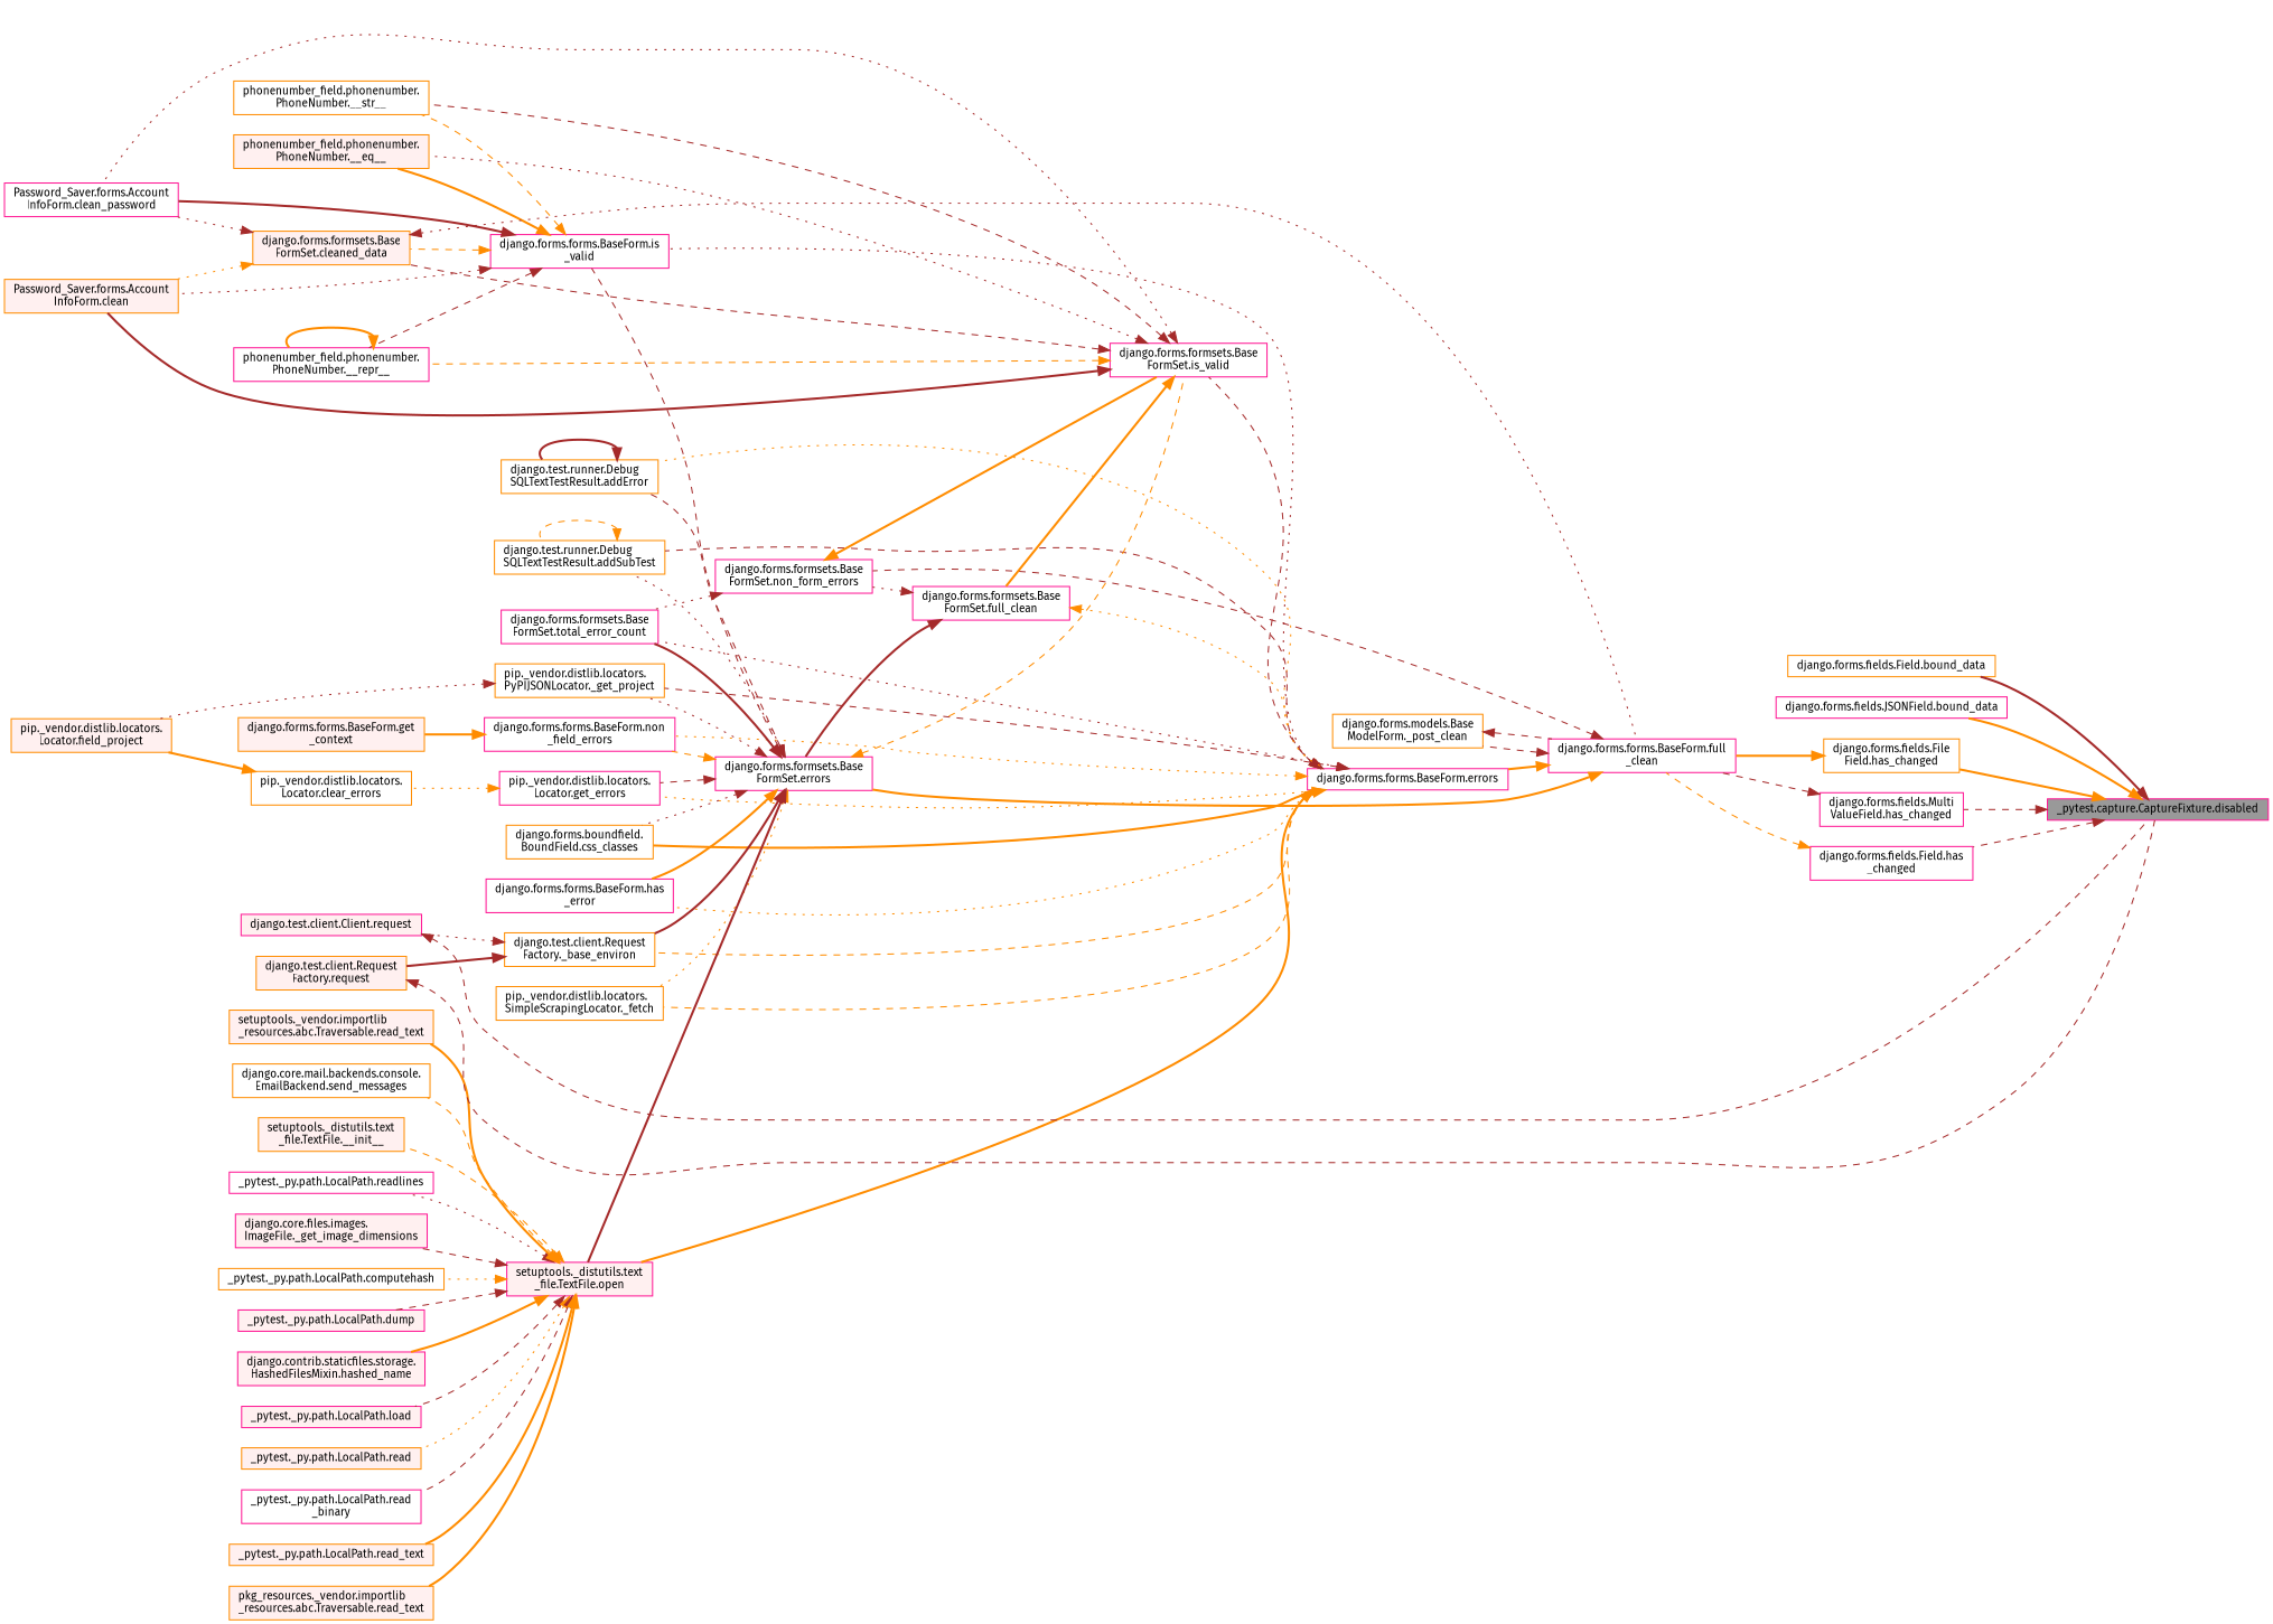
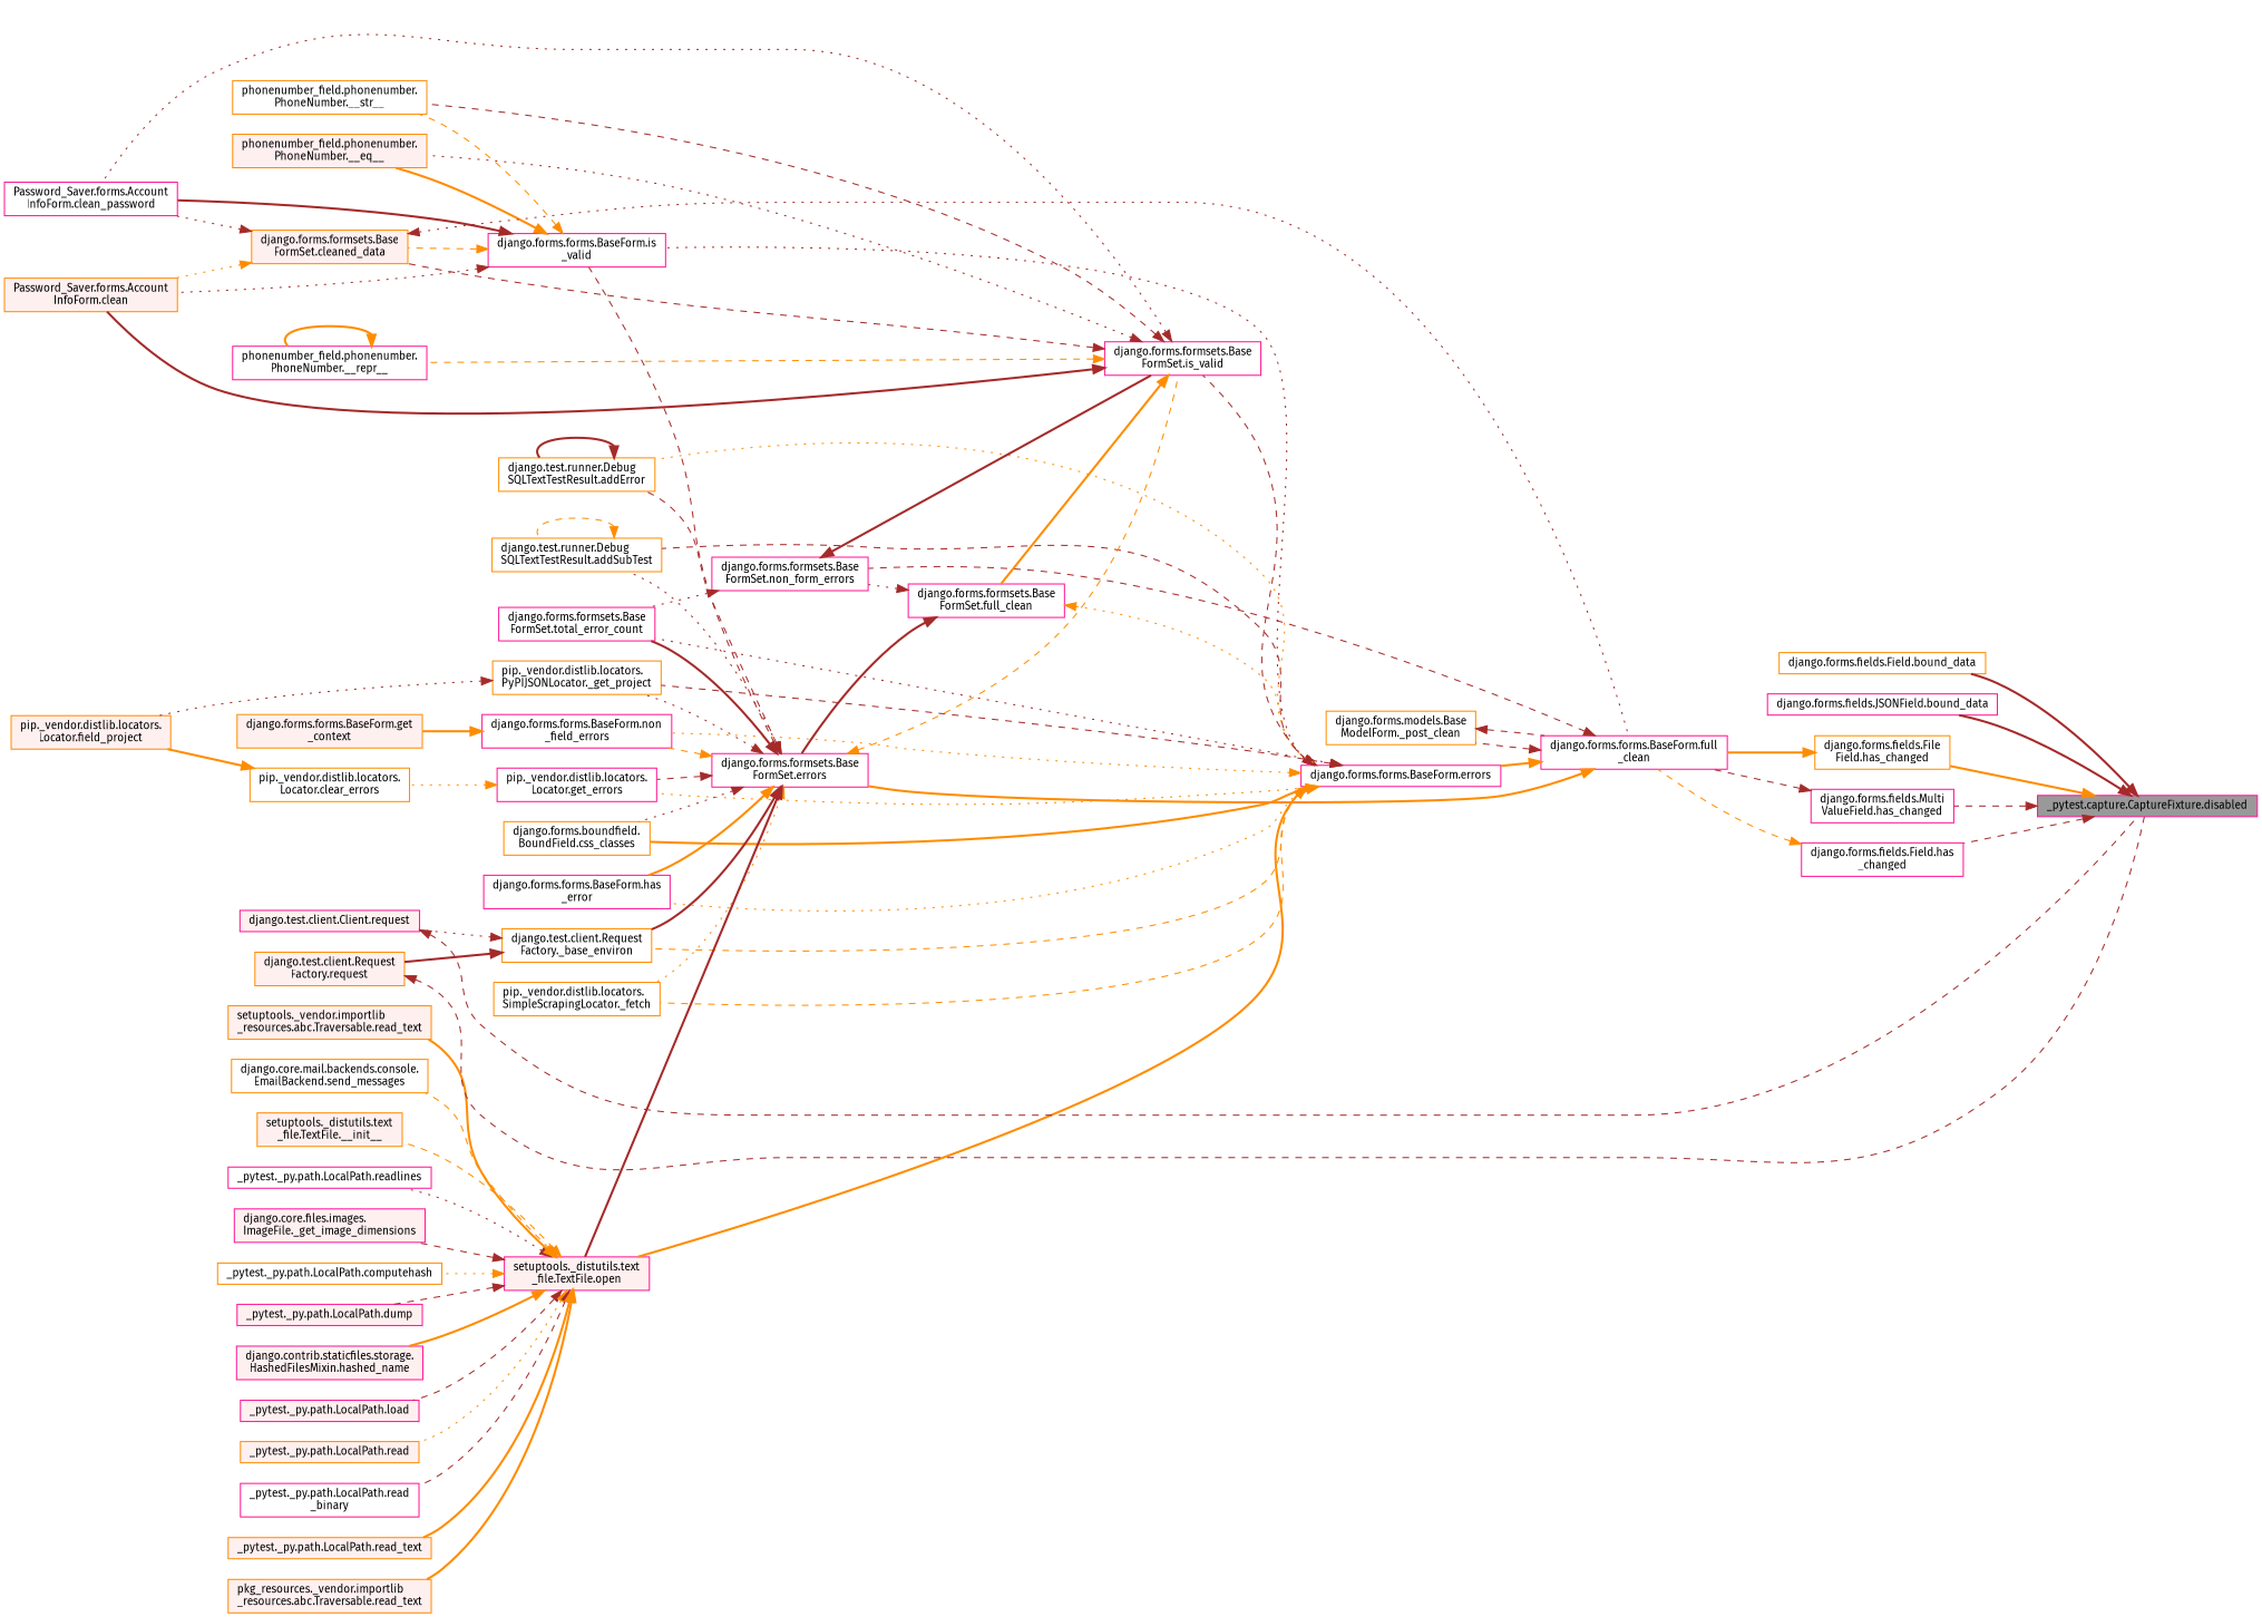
  digraph {
    fontname="Fira Sans"
    rankdir=RL
    node [color=deeppink fillcolor=white fontname="Fira Sans" fontsize=10 shape=box style=filled]
    edge [color=brown dir=back fontname="Fira Sans" fontsize=10 labelfontname=Helvetica labelfontsize=10 style=dashed]
    n1 [fillcolor=grey60 fontcolor=black height=0.2 label="_pytest.capture.CaptureFixture.disabled" width=0.4]
    n2 [color=darkorange height=0.2 label="django.forms.fields.Field.bound_data" width=0.4]
    n3 [height=0.2 label="django.forms.fields.JSONField.bound_data" width=0.4]
    n4 [height=0.2 label="django.forms.fields.Field.has\l_changed" width=0.4]
    n5 [color=darkorange height=0.2 label="django.forms.fields.File\lField.has_changed" width=0.4]
    n6 [height=0.2 label="django.forms.fields.Multi\lValueField.has_changed" width=0.4]
    n7 [height=0.2 label="django.forms.forms.BaseForm.full\l_clean" width=0.4]
    n8 [color=darkorange height=0.2 label="django.forms.models.Base\lModelForm._post_clean" width=0.4]
    n9 [height=0.2 label="django.forms.forms.BaseForm.errors" width=0.4]
    n10 [height=0.2 label="django.forms.formsets.Base\lFormSet.errors" width=0.4]
    n11 [height=0.2 label="django.forms.formsets.Base\lFormSet.non_form_errors" width=0.4]
    n12 [color=darkorange height=0.2 label="django.test.client.Request\lFactory._base_environ" width=0.4]
    n13 [color=darkorange height=0.2 label="pip._vendor.distlib.locators.\lSimpleScrapingLocator._fetch" width=0.4]
    n14 [color=darkorange height=0.2 label="pip._vendor.distlib.locators.\lPyPIJSONLocator._get_project" width=0.4]
    n15 [color=darkorange height=0.2 label="django.test.runner.Debug\lSQLTextTestResult.addError" width=0.4]
    n16 [color=darkorange height=0.2 label="django.test.runner.Debug\lSQLTextTestResult.addSubTest" width=0.4]
    n17 [color=darkorange height=0.2 label="django.forms.boundfield.\lBoundField.css_classes" width=0.4]
    n18 [height=0.2 label="pip._vendor.distlib.locators.\lLocator.get_errors" width=0.4]
    n19 [height=0.2 label="django.forms.forms.BaseForm.has\l_error" width=0.4]
    n20 [height=0.2 label="django.forms.forms.BaseForm.is\l_valid" width=0.4]
    n21 [height=0.2 label="django.forms.formsets.Base\lFormSet.is_valid" width=0.4]
    n22 [height=0.2 label="django.forms.forms.BaseForm.non\l_field_errors" width=0.4]
    n23 [fillcolor="#FFF0F0" height=0.2 label="setuptools._distutils.text\l_file.TextFile.open" width=0.4]
    n24 [height=0.2 label="django.forms.formsets.Base\lFormSet.total_error_count" width=0.4]
    n25 [fillcolor="#FFF0F0" height=0.2 label="django.test.client.Client.request" width=0.4]
    n26 [color=darkorange fillcolor="#FFF0F0" height=0.2 label="django.test.client.Request\lFactory.request" width=0.4]
    n27 [color=darkorange fillcolor="#FFF0F0" height=0.2 label="pip._vendor.distlib.locators.\lLocator.field_project" width=0.4]
    n28 [color=darkorange height=0.2 label="pip._vendor.distlib.locators.\lLocator.clear_errors" width=0.4]
    n29 [color=darkorange fillcolor="#FFF0F0" height=0.2 label="phonenumber_field.phonenumber.\lPhoneNumber.__eq__" width=0.4]
    n30 [height=0.2 label="phonenumber_field.phonenumber.\lPhoneNumber.__repr__" width=0.4]
    n31 [color=darkorange height=0.2 label="phonenumber_field.phonenumber.\lPhoneNumber.__str__" width=0.4]
    n32 [color=darkorange fillcolor="#FFF0F0" height=0.2 label="Password_Saver.forms.Account\lInfoForm.clean" width=0.4]
    n33 [height=0.2 label="Password_Saver.forms.Account\lInfoForm.clean_password" width=0.4]
    n34 [color=darkorange fillcolor="#FFF0F0" height=0.2 label="django.forms.formsets.Base\lFormSet.cleaned_data" width=0.4]
    n35 [height=0.2 label="django.forms.formsets.Base\lFormSet.full_clean" width=0.4]
    n36 [color=darkorange fillcolor="#FFF0F0" height=0.2 label="django.forms.forms.BaseForm.get\l_context" width=0.4]
    n37 [color=darkorange fillcolor="#FFF0F0" height=0.2 label="setuptools._distutils.text\l_file.TextFile.__init__" width=0.4]
    n38 [fillcolor="#FFF0F0" height=0.2 label="django.core.files.images.\lImageFile._get_image_dimensions" width=0.4]
    n39 [color=darkorange height=0.2 label="_pytest._py.path.LocalPath.computehash" width=0.4]
    n40 [fillcolor="#FFF0F0" height=0.2 label="_pytest._py.path.LocalPath.dump" width=0.4]
    n41 [fillcolor="#FFF0F0" height=0.2 label="django.contrib.staticfiles.storage.\lHashedFilesMixin.hashed_name" width=0.4]
    n42 [fillcolor="#FFF0F0" height=0.2 label="_pytest._py.path.LocalPath.load" width=0.4]
    n43 [color=darkorange fillcolor="#FFF0F0" height=0.2 label="_pytest._py.path.LocalPath.read" width=0.4]
    n44 [height=0.2 label="_pytest._py.path.LocalPath.readlines" width=0.4]
    n45 [height=0.2 label="_pytest._py.path.LocalPath.read\l_binary" width=0.4]
    n46 [color=darkorange fillcolor="#FFF0F0" height=0.2 label="_pytest._py.path.LocalPath.read_text" width=0.4]
    n47 [color=darkorange fillcolor="#FFF0F0" height=0.2 label="pkg_resources._vendor.importlib\l_resources.abc.Traversable.read_text" width=0.4]
    n48 [color=darkorange fillcolor="#FFF0F0" height=0.2 label="setuptools._vendor.importlib\l_resources.abc.Traversable.read_text" width=0.4]
    n49 [color=darkorange height=0.2 label="django.core.mail.backends.console.\lEmailBackend.send_messages" width=0.4]
    n1 -> n2 [style=bold]
-   n1 -> n3 [color=darkorange style=bold]
+   n1 -> n3 [style=bold]
    n1 -> n4
    n1 -> n5 [color=darkorange style=bold]
    n1 -> n6
    n4 -> n7 [color=darkorange]
    n5 -> n7 [color=darkorange style=bold]
    n6 -> n7
    n7 -> n8
    n7 -> n9 [color=darkorange style=bold]
    n7 -> n10 [color=darkorange style=bold]
    n7 -> n11
    n8 -> n7
    n9 -> n12 [color=darkorange]
    n9 -> n13 [color=darkorange]
    n9 -> n14
    n9 -> n15 [color=darkorange style=dotted]
    n9 -> n16
    n9 -> n17 [color=darkorange style=bold]
    n9 -> n18 [color=darkorange style=dotted]
    n9 -> n19 [color=darkorange style=dotted]
    n9 -> n20 [style=dotted]
    n9 -> n21
    n9 -> n22 [color=darkorange style=dotted]
    n9 -> n23 [color=darkorange style=bold]
    n9 -> n24 [style=dotted]
    n10 -> n12 [style=bold]
    n10 -> n13 [color=darkorange style=dotted]
    n10 -> n14 [style=dotted]
    n10 -> n15
    n10 -> n16 [style=dotted]
    n10 -> n17 [style=dotted]
    n10 -> n18
    n10 -> n19 [color=darkorange style=bold]
    n10 -> n20
    n10 -> n21 [color=darkorange]
    n10 -> n22 [color=darkorange]
    n10 -> n23 [style=bold]
    n10 -> n24 [style=bold]
-   n11 -> n21 [color=darkorange style=bold]
+   n11 -> n21 [style=bold]
    n11 -> n24 [style=dotted]
    n12 -> n25 [style=dotted]
    n12 -> n26 [style=bold]
    n14 -> n27 [style=dotted]
    n15 -> n15 [style=bold]
    n16 -> n16 [color=darkorange]
    n18 -> n28 [color=darkorange style=dotted]
    n20 -> n29 [color=darkorange style=bold]
-   n20 -> n30
    n20 -> n31 [color=darkorange]
    n20 -> n32 [style=dotted]
    n20 -> n33 [style=bold]
    n20 -> n34 [color=darkorange]
    n21 -> n29 [style=dotted]
    n21 -> n30 [color=darkorange]
    n21 -> n31
    n21 -> n32 [style=bold]
    n21 -> n33 [style=dotted]
    n21 -> n34
    n21 -> n35 [color=darkorange style=bold]
    n22 -> n36 [color=darkorange style=bold]
    n23 -> n37 [color=darkorange]
    n23 -> n38
    n23 -> n39 [color=darkorange style=dotted]
    n23 -> n40
    n23 -> n41 [color=darkorange style=bold]
    n23 -> n42
    n23 -> n43 [color=darkorange style=dotted]
    n23 -> n44 [style=dotted]
    n23 -> n45
    n23 -> n46 [color=darkorange style=bold]
    n23 -> n47 [color=darkorange style=bold]
    n23 -> n48 [color=darkorange style=bold]
    n23 -> n49 [color=darkorange]
    n25 -> n1
    n26 -> n1
    n28 -> n27 [color=darkorange style=bold]
    n30 -> n30 [color=darkorange style=bold]
    n34 -> n7 [style=dotted]
    n34 -> n32 [color=darkorange style=dotted]
    n34 -> n33 [style=dotted]
    n35 -> n9 [color=darkorange style=dotted]
    n35 -> n10 [style=bold]
    n35 -> n11 [style=dotted]
  }
